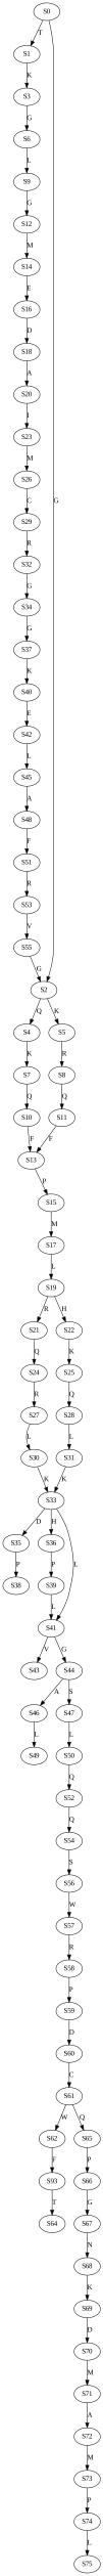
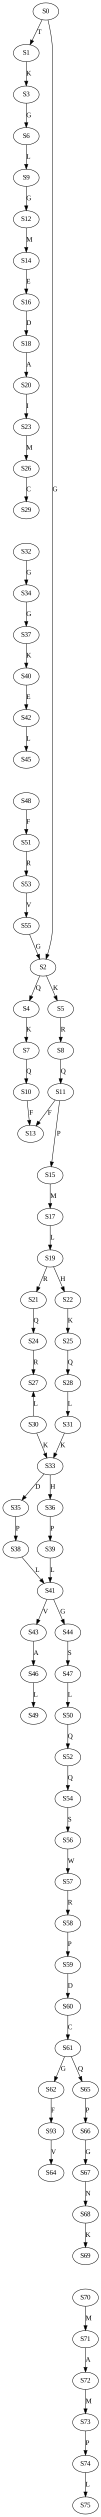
  strict digraph {
    fontname="Liberation Serif"
    node [fontname="Liberation Serif"]
    edge [fontname="Liberation Serif"]
    S0
    S1
    S2
    S3
    S4
    S5
    S6
    S7
    S8
    S9
    S10
    S11
    S12
    S13
    S14
    S15
    S16
    S17
    S18
    S19
    S20
    S21
    S22
    S23
    S24
    S25
    S26
    S27
    S28
    S29
    S30
    S31
    S32
    S33
    S34
    S35
    S36
    S37
    S38
    S39
    S40
    S41
    S42
    S43
    S44
    S45
    S46
    S47
    S48
    S49
    S50
    S51
    S52
    S53
    S54
    S55
    S56
    S57
    S58
    S59
    S60
    S61
    S62
    S65
    n65 [label=S93]
    S64
    S66
    S67
    S68
    S69
    S70
    S71
    S72
    S73
    S74
    S75
    S0 -> S1 [label=T]
    S0 -> S2 [label=G]
    S1 -> S3 [label=K]
    S2 -> S4 [label=Q]
    S2 -> S5 [label=K]
    S3 -> S6 [label=G]
    S4 -> S7 [label=K]
    S5 -> S8 [label=R]
    S6 -> S9 [label=L]
    S7 -> S10 [label=Q]
    S8 -> S11 [label=Q]
    S9 -> S12 [label=G]
    S10 -> S13 [label=F]
    S11 -> S13 [label=F]
    S12 -> S14 [label=M]
-   S13 -> S15 [label=P]
+   S11 -> S15 [label=P]
    S14 -> S16 [label=E]
    S15 -> S17 [label=M]
    S16 -> S18 [label=D]
    S17 -> S19 [label=L]
    S18 -> S20 [label=A]
    S19 -> S21 [label=R]
    S19 -> S22 [label=H]
    S20 -> S23 [label=I]
    S21 -> S24 [label=Q]
    S22 -> S25 [label=K]
    S23 -> S26 [label=M]
    S24 -> S27 [label=R]
    S25 -> S28 [label=Q]
    S26 -> S29 [label=C]
-   S27 -> S30 [label=L]
+   S30 -> S27 [label=L]
    S28 -> S31 [label=L]
-   S29 -> S32 [label=R]
    S30 -> S33 [label=K]
    S31 -> S33 [label=K]
    S32 -> S34 [label=G]
    S33 -> S35 [label=D]
    S33 -> S36 [label=H]
    S34 -> S37 [label=G]
    S35 -> S38 [label=P]
    S36 -> S39 [label=P]
    S37 -> S40 [label=K]
-   S33 -> S41 [label=L]
+   S38 -> S41 [label=L]
    S39 -> S41 [label=L]
    S40 -> S42 [label=E]
    S41 -> S43 [label=V]
    S41 -> S44 [label=G]
    S42 -> S45 [label=L]
-   S44 -> S46 [label=A]
+   S43 -> S46 [label=A]
    S44 -> S47 [label=S]
-   S45 -> S48 [label=A]
    S46 -> S49 [label=L]
    S47 -> S50 [label=L]
    S48 -> S51 [label=F]
    S50 -> S52 [label=Q]
    S51 -> S53 [label=R]
    S52 -> S54 [label=Q]
    S53 -> S55 [label=V]
    S54 -> S56 [label=S]
    S55 -> S2 [label=G]
    S56 -> S57 [label=W]
    S57 -> S58 [label=R]
    S58 -> S59 [label=P]
    S59 -> S60 [label=D]
    S60 -> S61 [label=C]
-   S61 -> S62 [label=W]
+   S61 -> S62 [label=G]
    S61 -> S65 [label=Q]
    S62 -> n65 [label=F]
    S65 -> S66 [label=P]
-   n65 -> S64 [label=T]
+   n65 -> S64 [label=V]
    S66 -> S67 [label=G]
    S67 -> S68 [label=N]
    S68 -> S69 [label=K]
-   S69 -> S70 [label=D]
    S70 -> S71 [label=M]
    S71 -> S72 [label=A]
    S72 -> S73 [label=M]
    S73 -> S74 [label=P]
    S74 -> S75 [label=L]
  }
